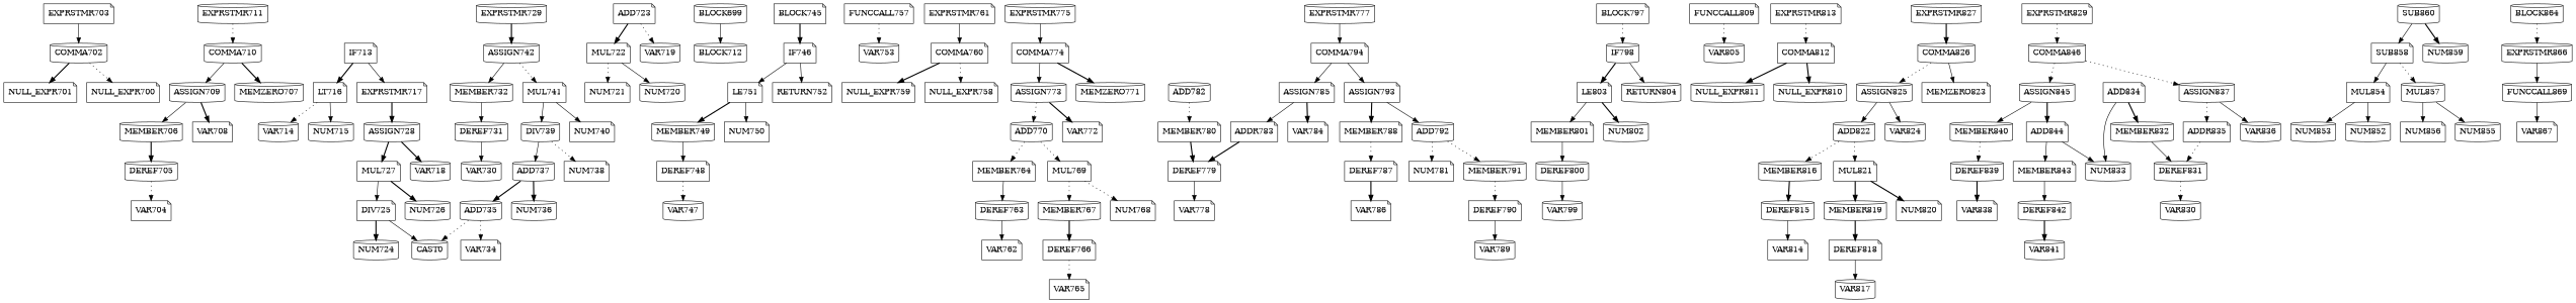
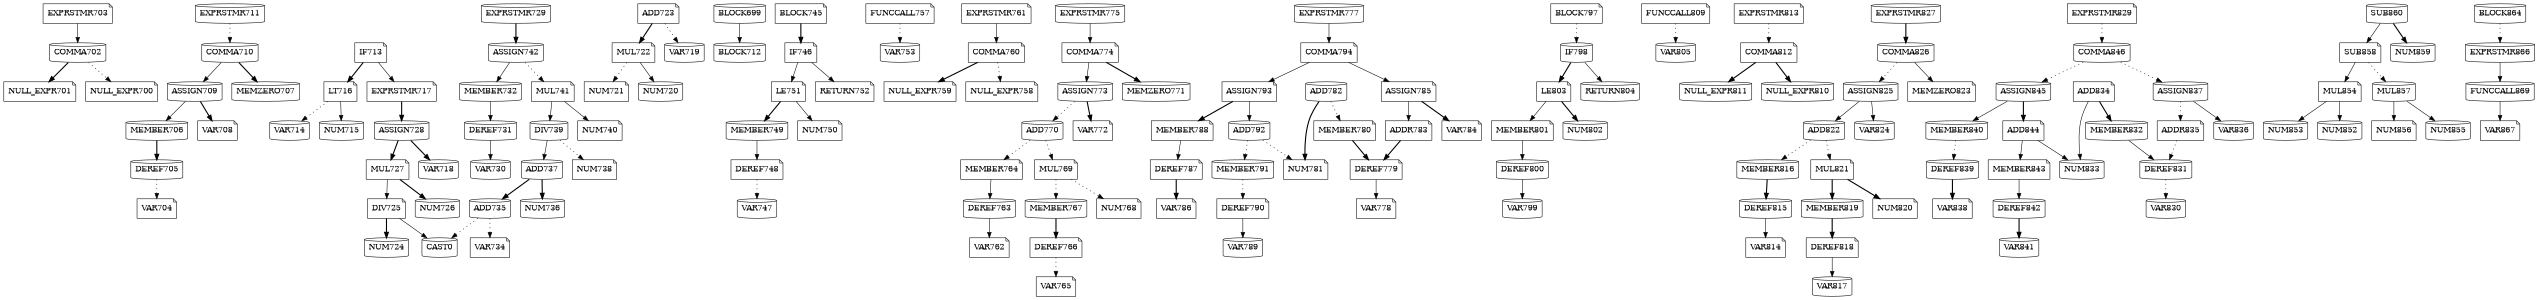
  digraph {
    node [shape=cylinder]
    edge [style=solid]
    NULL_EXPR701 [shape=note]
    COMMA702
    NULL_EXPR700 [shape=note]
    EXPRSTMR703 [shape=note]
    VAR704 [shape=note]
    DEREF705
    MEMBER706
    ASSIGN709
    VAR708 [shape=note]
    COMMA710
    MEMZERO707
    EXPRSTMR711
    LT716 [shape=note]
    VAR714
    NUM715
    IF713 [shape=note]
    EXPRSTMR717 [shape=note]
    ASSIGN728
    MUL722 [shape=note]
    NUM721 [shape=note]
    NUM720
    ADD723 [shape=note]
    VAR719
    DIV725 [shape=note]
    NUM724
    CAST0
    MUL727 [shape=note]
    NUM726
    VAR718
    DEREF731
    VAR730
    MEMBER732
    ADD735
    VAR734 [shape=note]
    ADD737
    NUM736
    DIV739
    NUM738 [shape=note]
    MUL741 [shape=note]
    NUM740 [shape=note]
    ASSIGN742
    EXPRSTMR729
    BLOCK699
    BLOCK712
    DEREF748 [shape=note]
    VAR747
    MEMBER749
    LE751 [shape=note]
    NUM750 [shape=note]
    IF746 [shape=note]
    RETURN752 [shape=note]
    FUNCCALL757 [shape=note]
    VAR753
    COMMA760 [shape=note]
    NULL_EXPR759 [shape=note]
    NULL_EXPR758 [shape=note]
    EXPRSTMR761 [shape=note]
    VAR762 [shape=note]
    DEREF763
    MEMBER764 [shape=note]
    DEREF766 [shape=note]
    VAR765 [shape=note]
    MEMBER767
    MUL769 [shape=note]
    NUM768 [shape=note]
    ADD770
    ASSIGN773
    VAR772 [shape=note]
    COMMA774 [shape=note]
    MEMZERO771
    EXPRSTMR775
    DEREF779 [shape=note]
    VAR778 [shape=note]
    MEMBER780 [shape=note]
    ADD782
    NUM781 [shape=note]
    ADDR783 [shape=note]
    ASSIGN785 [shape=note]
    VAR784 [shape=note]
    DEREF787 [shape=note]
    VAR786 [shape=note]
    MEMBER788 [shape=note]
    DEREF790 [shape=note]
    VAR789
    MEMBER791
    ADD792
    ASSIGN793 [shape=note]
    COMMA794 [shape=note]
    EXPRSTMR777
    BLOCK745 [shape=note]
    DEREF800
    VAR799
    MEMBER801 [shape=note]
    LE803 [shape=note]
    NUM802
    IF798
    RETURN804
    FUNCCALL809 [shape=note]
    VAR805
    COMMA812 [shape=note]
    NULL_EXPR811
    NULL_EXPR810
    EXPRSTMR813 [shape=note]
    VAR814 [shape=note]
    DEREF815
    MEMBER816
    DEREF818 [shape=note]
    VAR817
    MEMBER819
    MUL821 [shape=note]
    NUM820 [shape=note]
    ADD822
    ASSIGN825
    VAR824
    COMMA826
    MEMZERO823 [shape=note]
    EXPRSTMR827
    DEREF831
    VAR830
    MEMBER832
    ADD834 [shape=note]
    NUM833
    ADDR835 [shape=note]
    ASSIGN837
    VAR836
    VAR838 [shape=note]
    DEREF839
    MEMBER840
    DEREF842
    VAR841
    MEMBER843 [shape=note]
    ADD844 [shape=note]
    ASSIGN845
    COMMA846
    EXPRSTMR829 [shape=note]
    BLOCK797 [shape=note]
    MUL854 [shape=note]
    NUM853
    NUM852
    NUM856 [shape=note]
    MUL857
    NUM855
    SUB858 [shape=note]
    SUB860
    NUM859
    VAR867 [shape=note]
    FUNCCALL869
    EXPRSTMR866
    n149 [label=BLOCK864]
    COMMA702 -> NULL_EXPR701 [style=bold]
    COMMA702 -> NULL_EXPR700 [style=dotted]
    EXPRSTMR703 -> COMMA702
    DEREF705 -> VAR704 [style=dotted]
    MEMBER706 -> DEREF705 [style=bold]
    ASSIGN709 -> MEMBER706
    ASSIGN709 -> VAR708 [style=bold]
    COMMA710 -> ASSIGN709
    COMMA710 -> MEMZERO707 [style=bold]
    EXPRSTMR711 -> COMMA710 [style=dotted]
    LT716 -> VAR714 [style=dotted]
    LT716 -> NUM715
    IF713 -> LT716 [style=bold]
    IF713 -> EXPRSTMR717
    EXPRSTMR717 -> ASSIGN728 [style=bold]
    ASSIGN728 -> MUL727 [style=bold]
    ASSIGN728 -> VAR718 [style=bold]
    MUL722 -> NUM721 [style=dotted]
    MUL722 -> NUM720
    ADD723 -> MUL722 [style=bold]
    ADD723 -> VAR719 [style=dotted]
    DIV725 -> NUM724 [style=bold]
    DIV725 -> CAST0
    MUL727 -> DIV725
    MUL727 -> NUM726 [style=bold]
    DEREF731 -> VAR730
    MEMBER732 -> DEREF731
    ADD735 -> CAST0 [style=dotted]
    ADD735 -> VAR734 [style=dotted]
    ADD737 -> ADD735 [style=bold]
    ADD737 -> NUM736 [style=bold]
    DIV739 -> ADD737
    DIV739 -> NUM738 [style=dotted]
    MUL741 -> DIV739
    MUL741 -> NUM740
    ASSIGN742 -> MEMBER732
    ASSIGN742 -> MUL741 [style=dotted]
    EXPRSTMR729 -> ASSIGN742 [style=bold]
    BLOCK699 -> BLOCK712
    DEREF748 -> VAR747 [style=dotted]
    MEMBER749 -> DEREF748
    LE751 -> MEMBER749 [style=bold]
    LE751 -> NUM750
    IF746 -> LE751
    IF746 -> RETURN752
    FUNCCALL757 -> VAR753 [style=dotted]
    COMMA760 -> NULL_EXPR759 [style=bold]
    COMMA760 -> NULL_EXPR758 [style=dotted]
    EXPRSTMR761 -> COMMA760
    DEREF763 -> VAR762
    MEMBER764 -> DEREF763
    DEREF766 -> VAR765 [style=dotted]
    MEMBER767 -> DEREF766 [style=bold]
    MUL769 -> MEMBER767 [style=dotted]
    MUL769 -> NUM768 [style=dotted]
    ADD770 -> MEMBER764 [style=dotted]
    ADD770 -> MUL769 [style=dotted]
    ASSIGN773 -> ADD770 [style=dotted]
    ASSIGN773 -> VAR772 [style=bold]
    COMMA774 -> ASSIGN773
    COMMA774 -> MEMZERO771 [style=bold]
    EXPRSTMR775 -> COMMA774
    DEREF779 -> VAR778
    MEMBER780 -> DEREF779 [style=bold]
    ADD782 -> MEMBER780 [style=dotted]
+   ADD782 -> NUM781 [style=bold]
    ADDR783 -> DEREF779 [style=bold]
    ASSIGN785 -> ADDR783
    ASSIGN785 -> VAR784 [style=bold]
    DEREF787 -> VAR786 [style=bold]
-   MEMBER788 -> DEREF787 [style=dotted]
+   MEMBER788 -> DEREF787
    DEREF790 -> VAR789
    MEMBER791 -> DEREF790 [style=dotted]
    ADD792 -> NUM781 [style=dotted]
    ADD792 -> MEMBER791 [style=dotted]
    ASSIGN793 -> MEMBER788 [style=bold]
    ASSIGN793 -> ADD792
    COMMA794 -> ASSIGN785
    COMMA794 -> ASSIGN793
    EXPRSTMR777 -> COMMA794
    BLOCK745 -> IF746 [style=bold]
    DEREF800 -> VAR799
    MEMBER801 -> DEREF800
    LE803 -> MEMBER801
    LE803 -> NUM802 [style=bold]
    IF798 -> LE803 [style=bold]
    IF798 -> RETURN804
    FUNCCALL809 -> VAR805 [style=dotted]
    COMMA812 -> NULL_EXPR811 [style=bold]
    COMMA812 -> NULL_EXPR810 [style=bold]
    EXPRSTMR813 -> COMMA812 [style=dotted]
    DEREF815 -> VAR814
    MEMBER816 -> DEREF815 [style=bold]
    DEREF818 -> VAR817
    MEMBER819 -> DEREF818 [style=bold]
    MUL821 -> MEMBER819 [style=bold]
    MUL821 -> NUM820 [style=bold]
    ADD822 -> MEMBER816 [style=dotted]
    ADD822 -> MUL821 [style=dotted]
    ASSIGN825 -> ADD822
    ASSIGN825 -> VAR824
    COMMA826 -> ASSIGN825 [style=dotted]
    COMMA826 -> MEMZERO823
    EXPRSTMR827 -> COMMA826 [style=bold]
    DEREF831 -> VAR830 [style=dotted]
    MEMBER832 -> DEREF831
    ADD834 -> MEMBER832 [style=bold]
    ADD834 -> NUM833
    ADDR835 -> DEREF831 [style=dotted]
    ASSIGN837 -> ADDR835 [style=dotted]
    ASSIGN837 -> VAR836
    DEREF839 -> VAR838 [style=bold]
    MEMBER840 -> DEREF839 [style=dotted]
    DEREF842 -> VAR841 [style=bold]
    MEMBER843 -> DEREF842
    ADD844 -> NUM833
    ADD844 -> MEMBER843
    ASSIGN845 -> MEMBER840
    ASSIGN845 -> ADD844 [style=bold]
    COMMA846 -> ASSIGN837 [style=dotted]
    COMMA846 -> ASSIGN845 [style=dotted]
    EXPRSTMR829 -> COMMA846 [style=dotted]
    BLOCK797 -> IF798 [style=dotted]
    MUL854 -> NUM853
    MUL854 -> NUM852
    MUL857 -> NUM856
    MUL857 -> NUM855
    SUB858 -> MUL854
    SUB858 -> MUL857 [style=dotted]
    SUB860 -> SUB858
    SUB860 -> NUM859 [style=bold]
    FUNCCALL869 -> VAR867
    EXPRSTMR866 -> FUNCCALL869
    n149 -> EXPRSTMR866 [style=dotted]
  }
